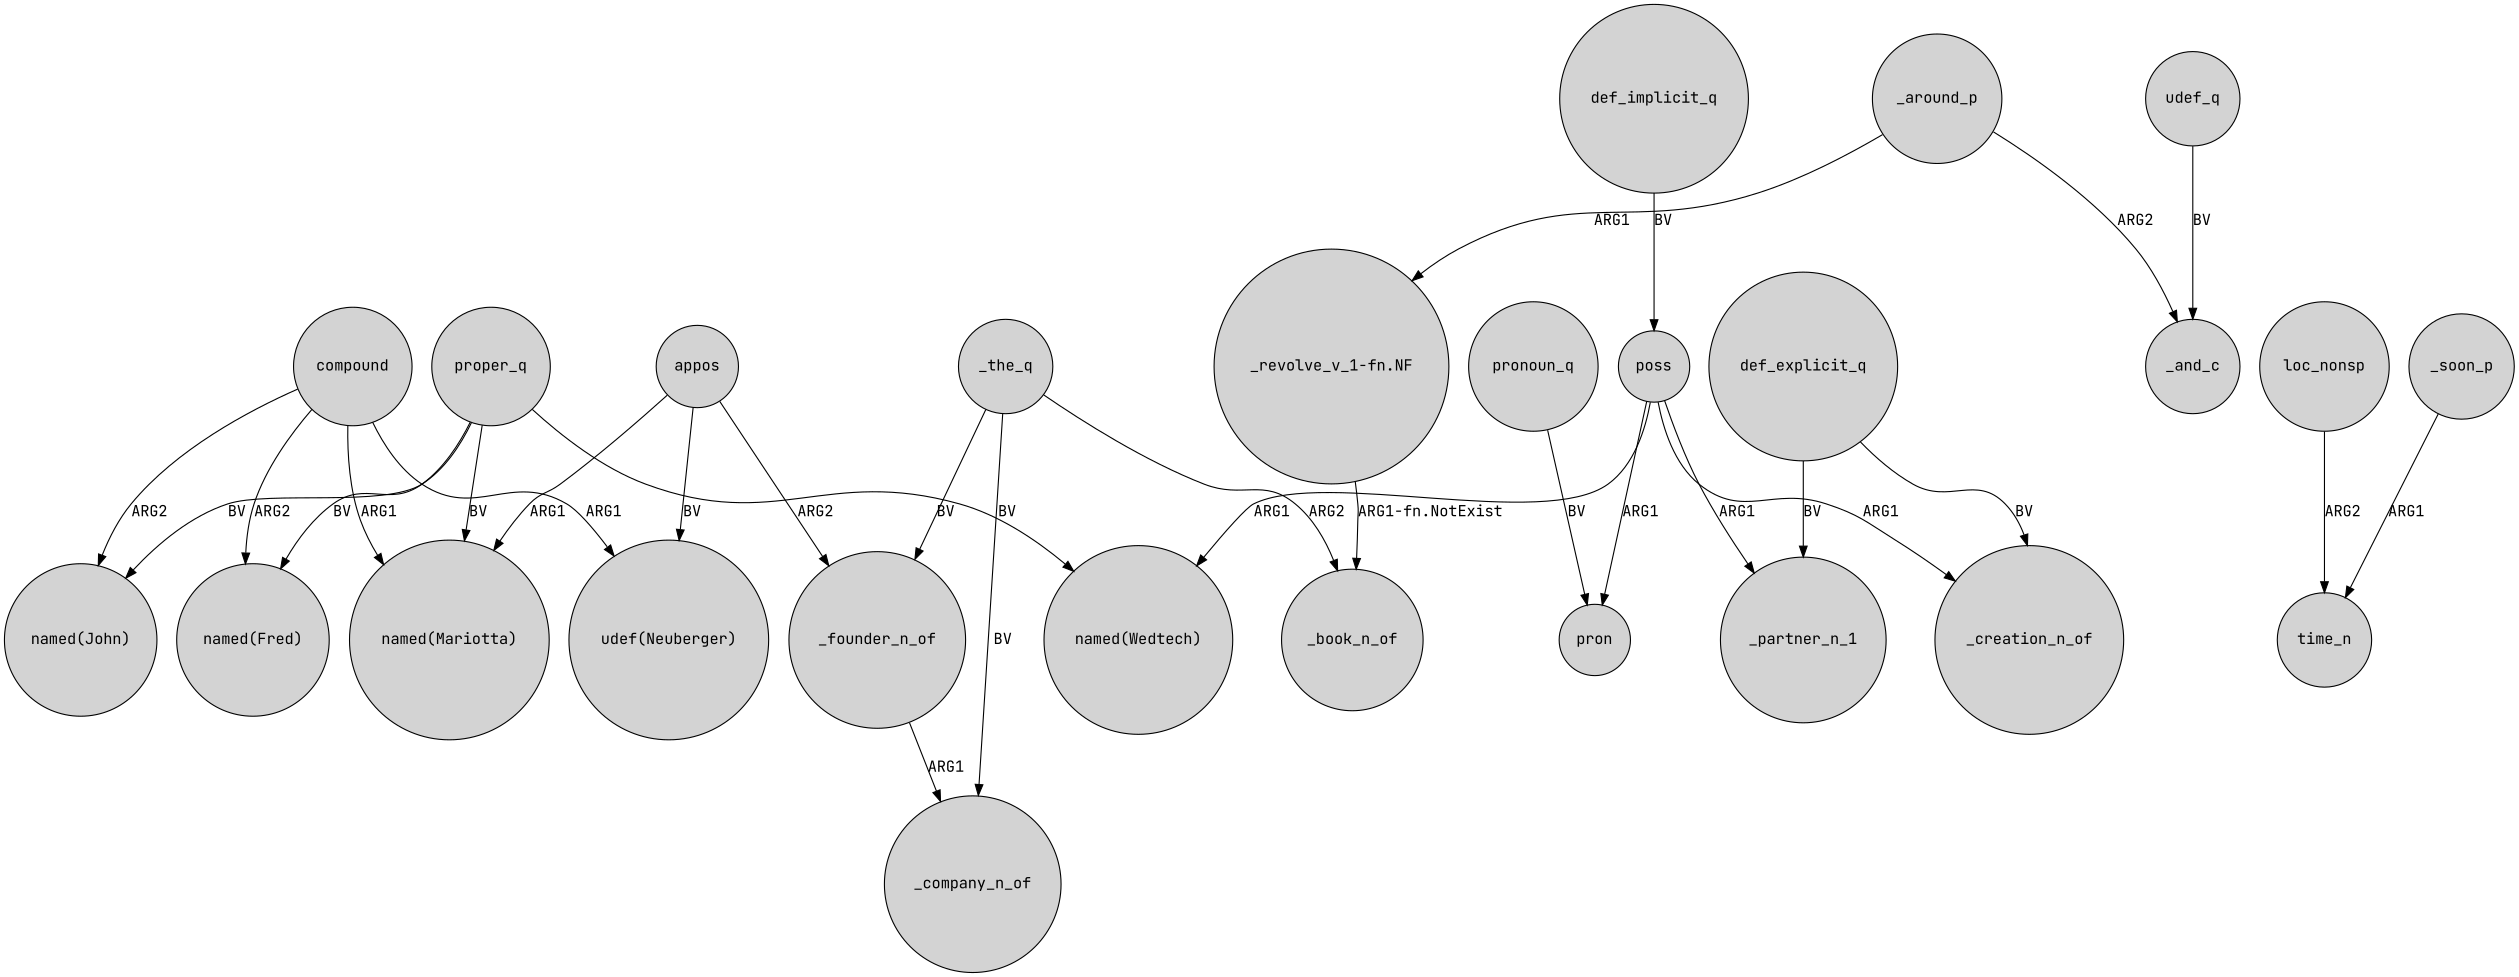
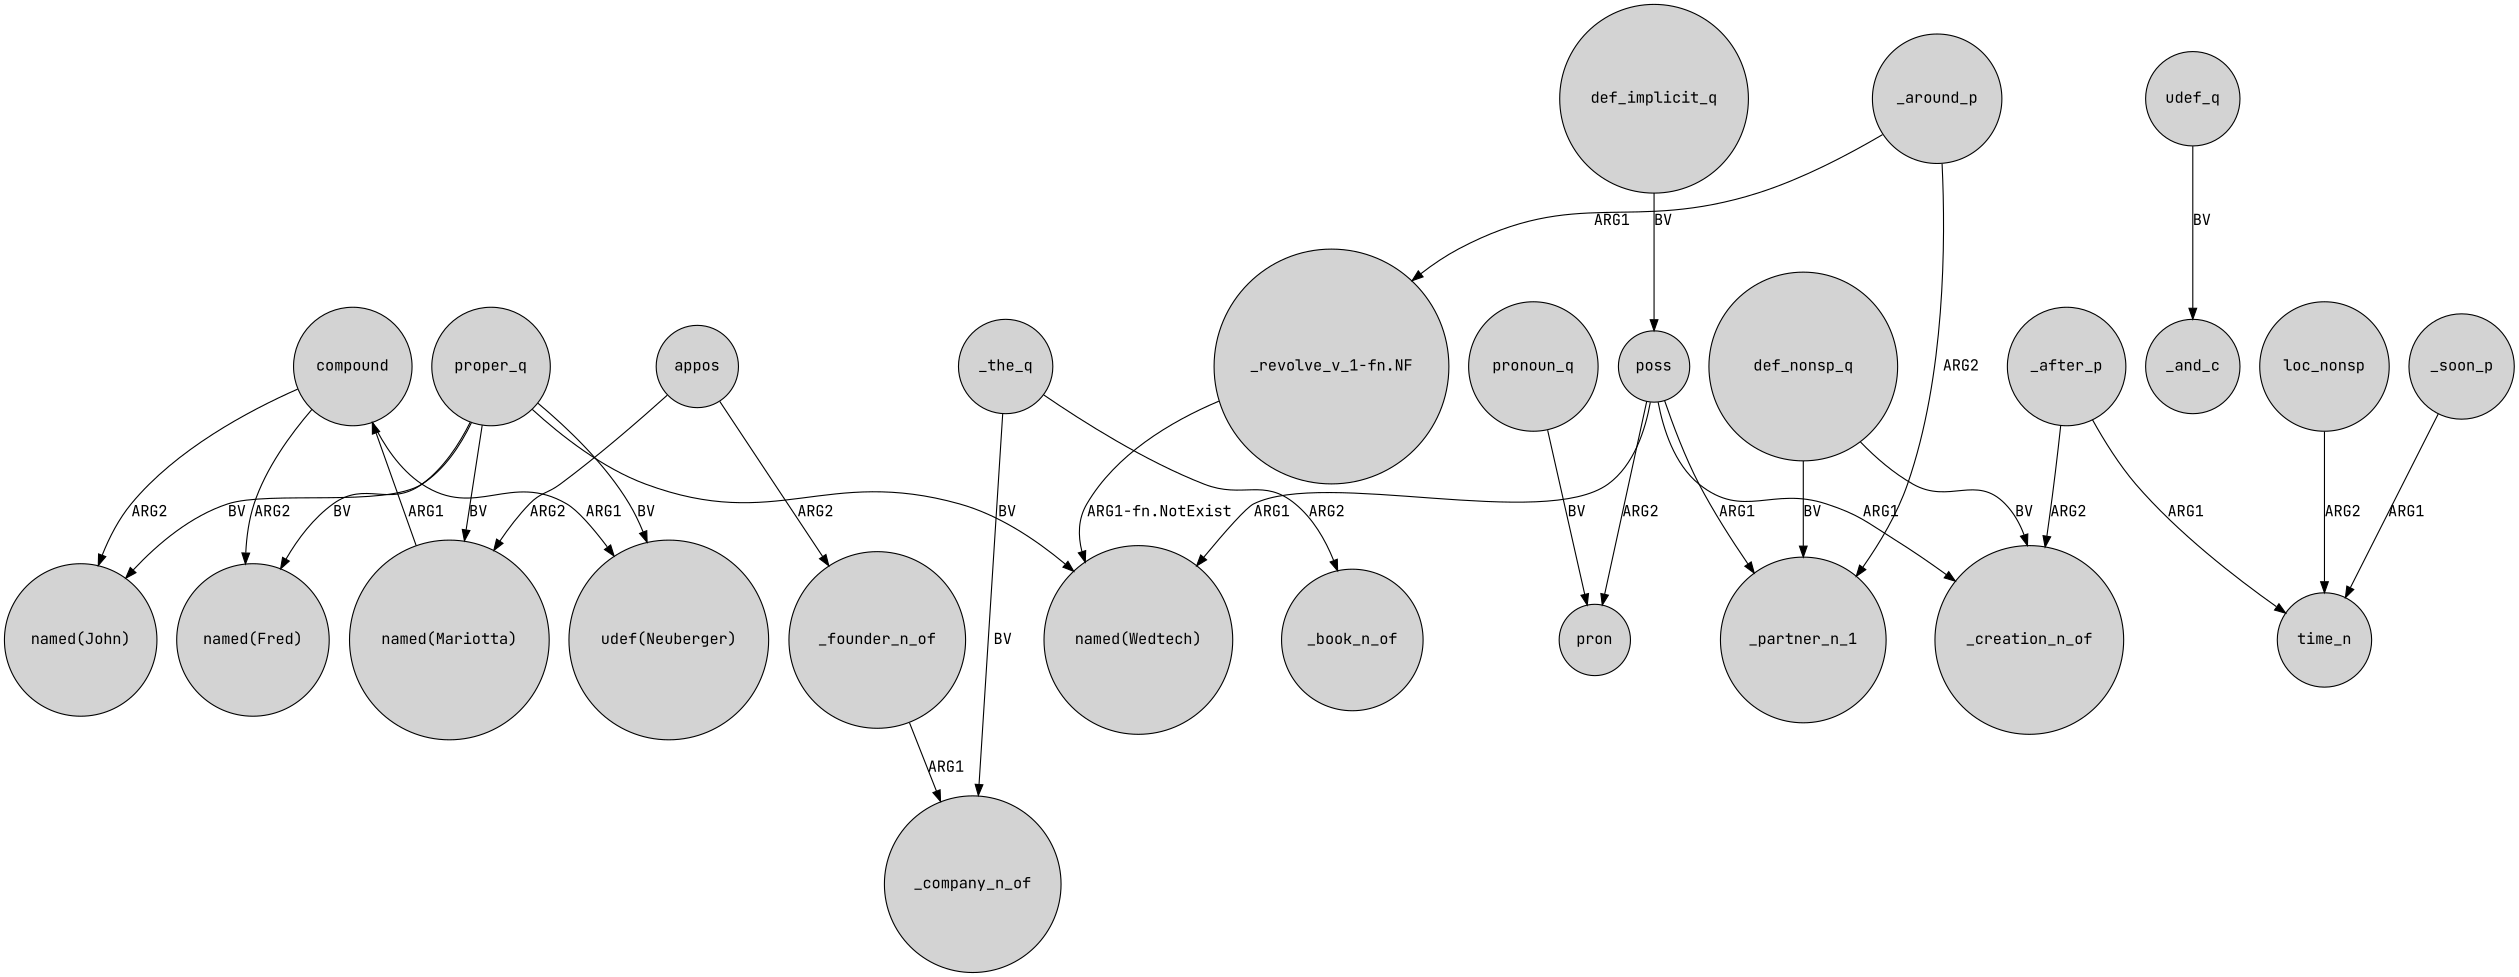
  digraph {
    fontname="JetBrains Mono"
    node [fontname="JetBrains Mono" shape=circle style=filled]
    edge [fontname="JetBrains Mono"]
    compound
    "named(John)"
    n3 [label="udef(Neuberger)"]
    "named(Fred)"
    "named(Mariotta)"
+   _after_p
    _creation_n_of
    time_n
    poss
    pron
    _partner_n_1
    "named(Wedtech)"
    appos
    _founder_n_of
    _company_n_of
    _around_p
    _and_c
    "_revolve_v_1-fn.NF"
    _book_n_of
-   def_explicit_q
+   def_explicit_q [label=def_nonsp_q]
    _the_q
    loc_nonsp
    pronoun_q
    proper_q
    _soon_p
    udef_q
    def_implicit_q
    compound -> "named(John)" [label=ARG2]
    compound -> n3 [label=ARG1]
    compound -> "named(Fred)" [label=ARG2]
-   compound -> "named(Mariotta)" [label=ARG1]
+   "named(Mariotta)" -> compound [label=ARG1]
+   _after_p -> _creation_n_of [label=ARG2]
+   _after_p -> time_n [label=ARG1]
    poss -> _creation_n_of [label=ARG1]
-   poss -> pron [label=ARG1]
+   poss -> pron [label=ARG2]
    poss -> _partner_n_1 [label=ARG1]
    poss -> "named(Wedtech)" [label=ARG1]
-   appos -> "named(Mariotta)" [label=ARG1]
+   appos -> "named(Mariotta)" [label=ARG2]
    appos -> _founder_n_of [label=ARG2]
    _founder_n_of -> _company_n_of [label=ARG1]
-   _around_p -> _and_c [label=ARG2]
+   _around_p -> _partner_n_1 [label=ARG2]
    _around_p -> "_revolve_v_1-fn.NF" [label=ARG1]
-   "_revolve_v_1-fn.NF" -> _book_n_of [label="ARG1-fn.NotExist"]
+   "_revolve_v_1-fn.NF" -> "named(Wedtech)" [label="ARG1-fn.NotExist"]
    def_explicit_q -> _creation_n_of [label=BV]
    def_explicit_q -> _partner_n_1 [label=BV]
-   _the_q -> _founder_n_of [label=BV]
    _the_q -> _company_n_of [label=BV]
    _the_q -> _book_n_of [label=ARG2]
    loc_nonsp -> time_n [label=ARG2]
    pronoun_q -> pron [label=BV]
    proper_q -> "named(John)" [label=BV]
-   appos -> n3 [label=BV]
+   proper_q -> n3 [label=BV]
    proper_q -> "named(Fred)" [label=BV]
    proper_q -> "named(Mariotta)" [label=BV]
    proper_q -> "named(Wedtech)" [label=BV]
    _soon_p -> time_n [label=ARG1]
    udef_q -> _and_c [label=BV]
    def_implicit_q -> poss [label=BV]
  }
